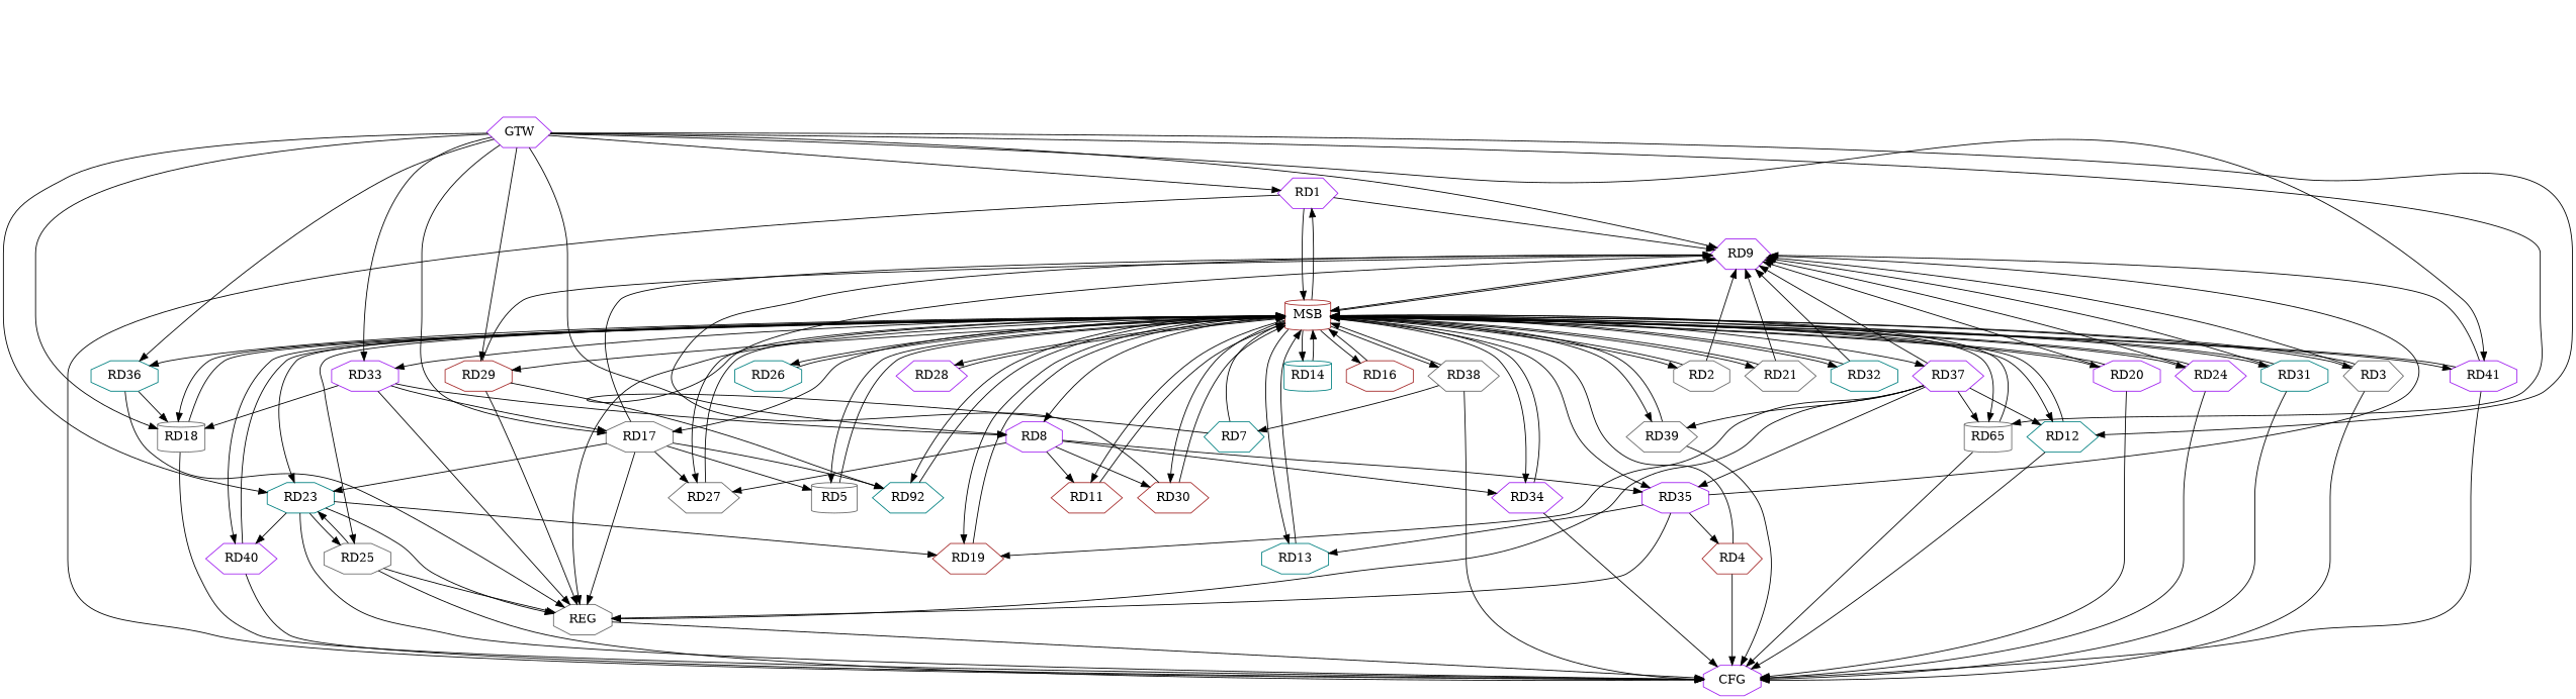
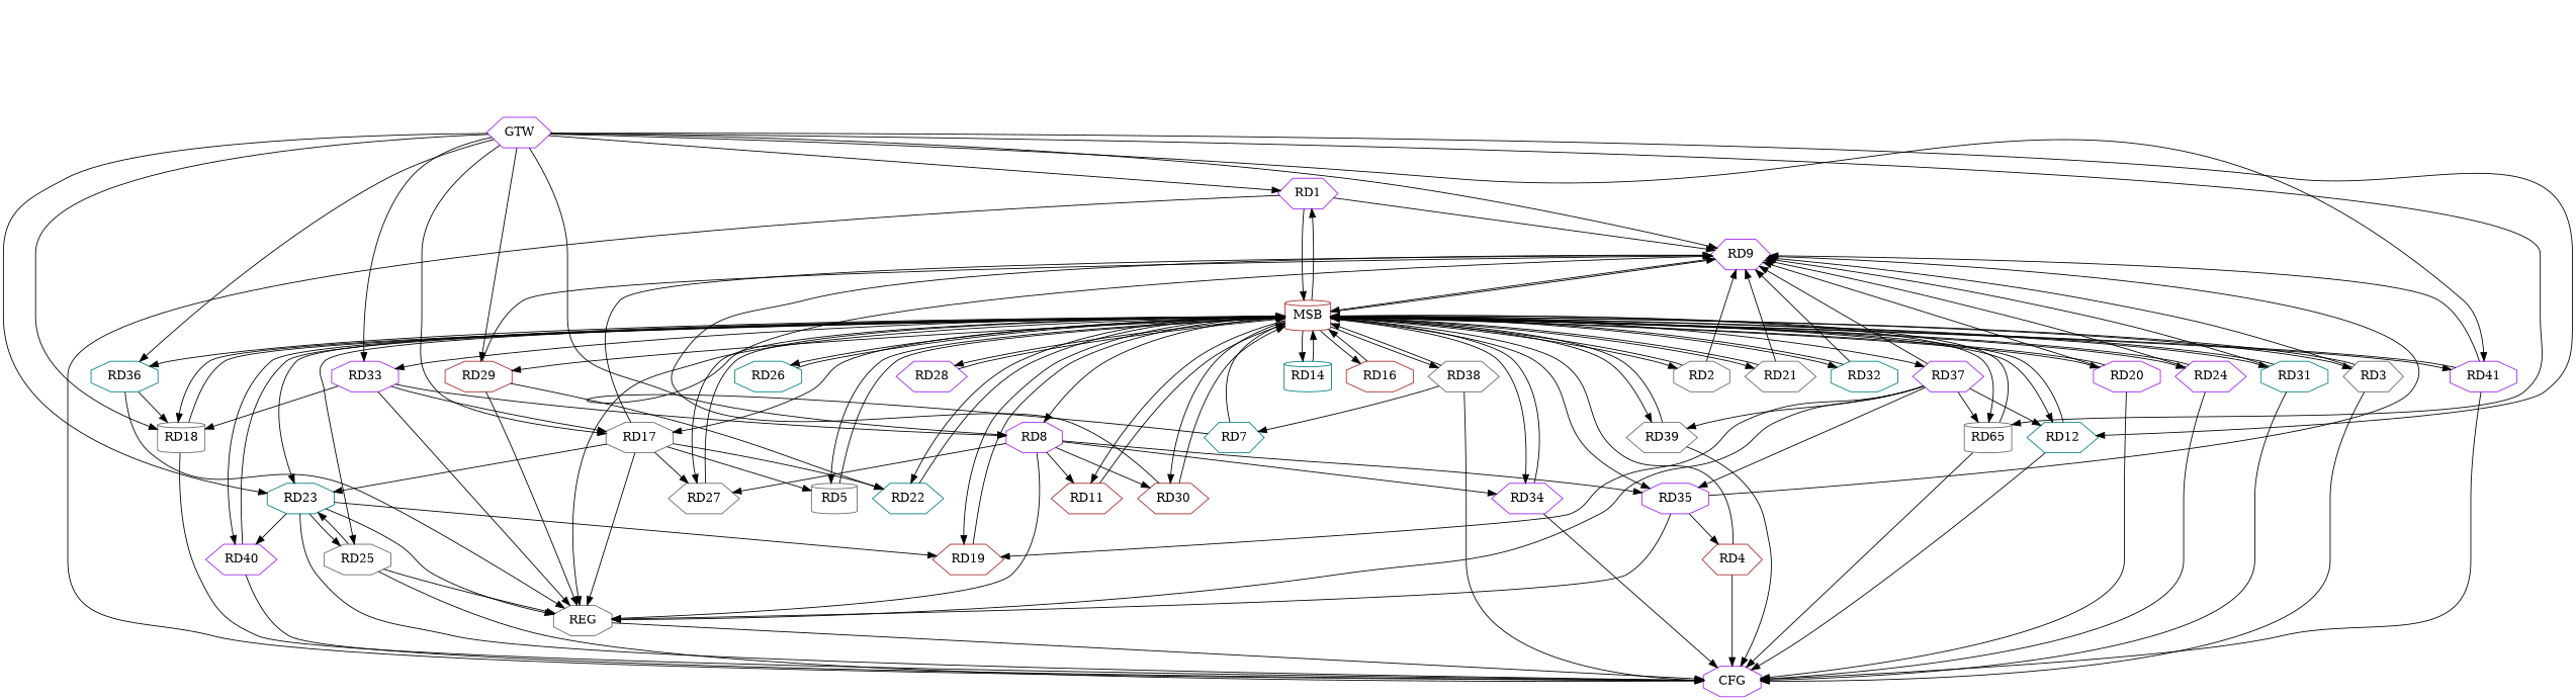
  strict digraph {
    node [color=purple shape=hexagon]
    n1 [label=RD1]
    n2 [label=RD9]
    n3 [color=brown label=MSB shape=cylinder]
    n4 [label=CFG shape=octagon]
    n5 [color=gray40 label=RD2 shape=octagon]
    n6 [color=gray40 label=RD3]
    n7 [color=gray40 label=RD5 shape=cylinder]
    n8 [label=RD8 shape=octagon]
    n9 [color=brown label=RD11]
    n10 [color=gray40 label=RD27]
    n11 [color=brown label=RD30]
    n12 [label=RD34]
    n13 [label=RD35 shape=octagon]
    n14 [color=gray40 label=REG shape=octagon]
    n15 [color=teal label=RD12]
-   n16 [color=teal label=RD13 shape=octagon]
    n17 [color=teal label=RD14 shape=cylinder]
    n18 [color=gray40 label=RD65 shape=cylinder]
    n19 [color=brown label=RD16 shape=octagon]
    n20 [color=gray40 label=RD17 shape=octagon]
-   n21 [color=teal label=RD92]
+   n21 [color=teal label=RD22]
    n22 [color=teal label=RD23 shape=octagon]
    n23 [color=gray40 label=RD18 shape=cylinder]
    n24 [color=brown label=RD19]
    n25 [label=RD20 shape=octagon]
    n26 [color=gray40 label=RD21]
    n27 [color=gray40 label=RD25 shape=octagon]
    n28 [label=RD40]
    n29 [label=RD24]
    n30 [color=teal label=RD26 shape=octagon]
    n31 [label=RD28]
    n32 [color=brown label=RD29 shape=octagon]
    n33 [color=teal label=RD31 shape=octagon]
    n34 [color=teal label=RD32 shape=octagon]
    n35 [label=RD33 shape=octagon]
    n36 [color=teal label=RD36 shape=octagon]
    n37 [label=RD37]
    n38 [color=gray40 label=RD39]
    n39 [color=gray40 label=RD38]
    n40 [label=RD41 shape=octagon]
    n41 [color=brown label=RD4]
    n42 [color=teal label=RD7]
    n43 [label=GTW]
    n1 -> n2
    n1 -> n3
    n1 -> n4
    n2 -> n3
    n3 -> n1
    n3 -> n2
    n3 -> n5
    n3 -> n6
    n3 -> n7
    n3 -> n8
    n3 -> n9
    n3 -> n10
    n3 -> n11
    n3 -> n12
    n3 -> n13
    n3 -> n14
    n3 -> n15
-   n3 -> n16
    n3 -> n17
    n3 -> n18
    n3 -> n19
    n3 -> n20
    n3 -> n21
    n3 -> n22
    n3 -> n23
    n3 -> n24
    n3 -> n25
    n3 -> n26
    n3 -> n27
    n3 -> n28
    n3 -> n29
    n3 -> n30
    n3 -> n31
    n3 -> n32
    n3 -> n33
    n3 -> n34
    n3 -> n35
    n3 -> n36
    n3 -> n37
    n3 -> n38
    n3 -> n39
    n3 -> n40
    n5 -> n2
    n5 -> n3
    n6 -> n2
    n6 -> n3
    n6 -> n4
    n7 -> n3
    n8 -> n9
    n8 -> n10
    n8 -> n11
    n8 -> n12
    n8 -> n13
+   n8 -> n14
    n9 -> n3
    n10 -> n3
    n11 -> n2
    n11 -> n3
    n12 -> n3
    n12 -> n4
    n13 -> n2
    n13 -> n14
-   n13 -> n16
    n13 -> n41
    n14 -> n4
    n15 -> n3
    n15 -> n4
-   n16 -> n3
    n17 -> n3
    n18 -> n3
    n18 -> n4
    n19 -> n3
    n20 -> n2
    n20 -> n7
    n20 -> n10
    n20 -> n14
    n20 -> n21
    n20 -> n22
    n21 -> n3
    n22 -> n4
    n22 -> n14
    n22 -> n24
    n22 -> n27
    n22 -> n28
    n23 -> n3
    n23 -> n4
    n24 -> n3
    n25 -> n2
    n25 -> n3
    n25 -> n4
    n26 -> n2
    n26 -> n3
    n27 -> n4
    n27 -> n14
    n27 -> n22
    n28 -> n3
    n28 -> n4
    n29 -> n2
    n29 -> n3
    n29 -> n4
    n30 -> n3
    n31 -> n3
    n32 -> n2
    n32 -> n14
    n32 -> n21
    n33 -> n2
    n33 -> n3
    n33 -> n4
    n34 -> n2
    n34 -> n3
    n35 -> n8
    n35 -> n14
    n35 -> n20
    n35 -> n23
    n36 -> n14
    n36 -> n23
    n37 -> n2
    n37 -> n13
    n37 -> n14
    n37 -> n15
    n37 -> n18
    n37 -> n24
    n37 -> n38
    n38 -> n3
    n38 -> n4
    n39 -> n3
    n39 -> n4
    n39 -> n42
    n40 -> n2
    n40 -> n3
    n40 -> n4
    n41 -> n3
    n41 -> n4
    n42 -> n2
    n42 -> n3
    n43 -> n1
    n43 -> n2
    n43 -> n8
    n43 -> n15
    n43 -> n18
    n43 -> n20
    n43 -> n22
    n43 -> n23
    n43 -> n32
    n43 -> n35
    n43 -> n36
    n43 -> n40
  }
